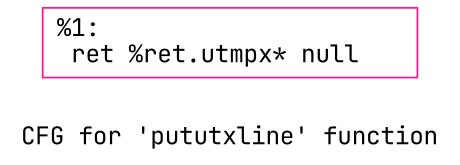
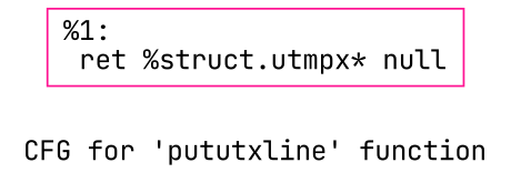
  digraph {
    label="CFG for 'pututxline' function"
    fontname="JetBrains Mono"
-   n1 [label="{%1:\l  ret %ret.utmpx* null\l}" shape=record style=filled fillcolor=white color=deeppink fontname="JetBrains Mono"]
+   n1 [label="{%1:\l  ret %struct.utmpx* null\l}" shape=record style=filled fillcolor=white color=deeppink fontname="JetBrains Mono"]
  }
